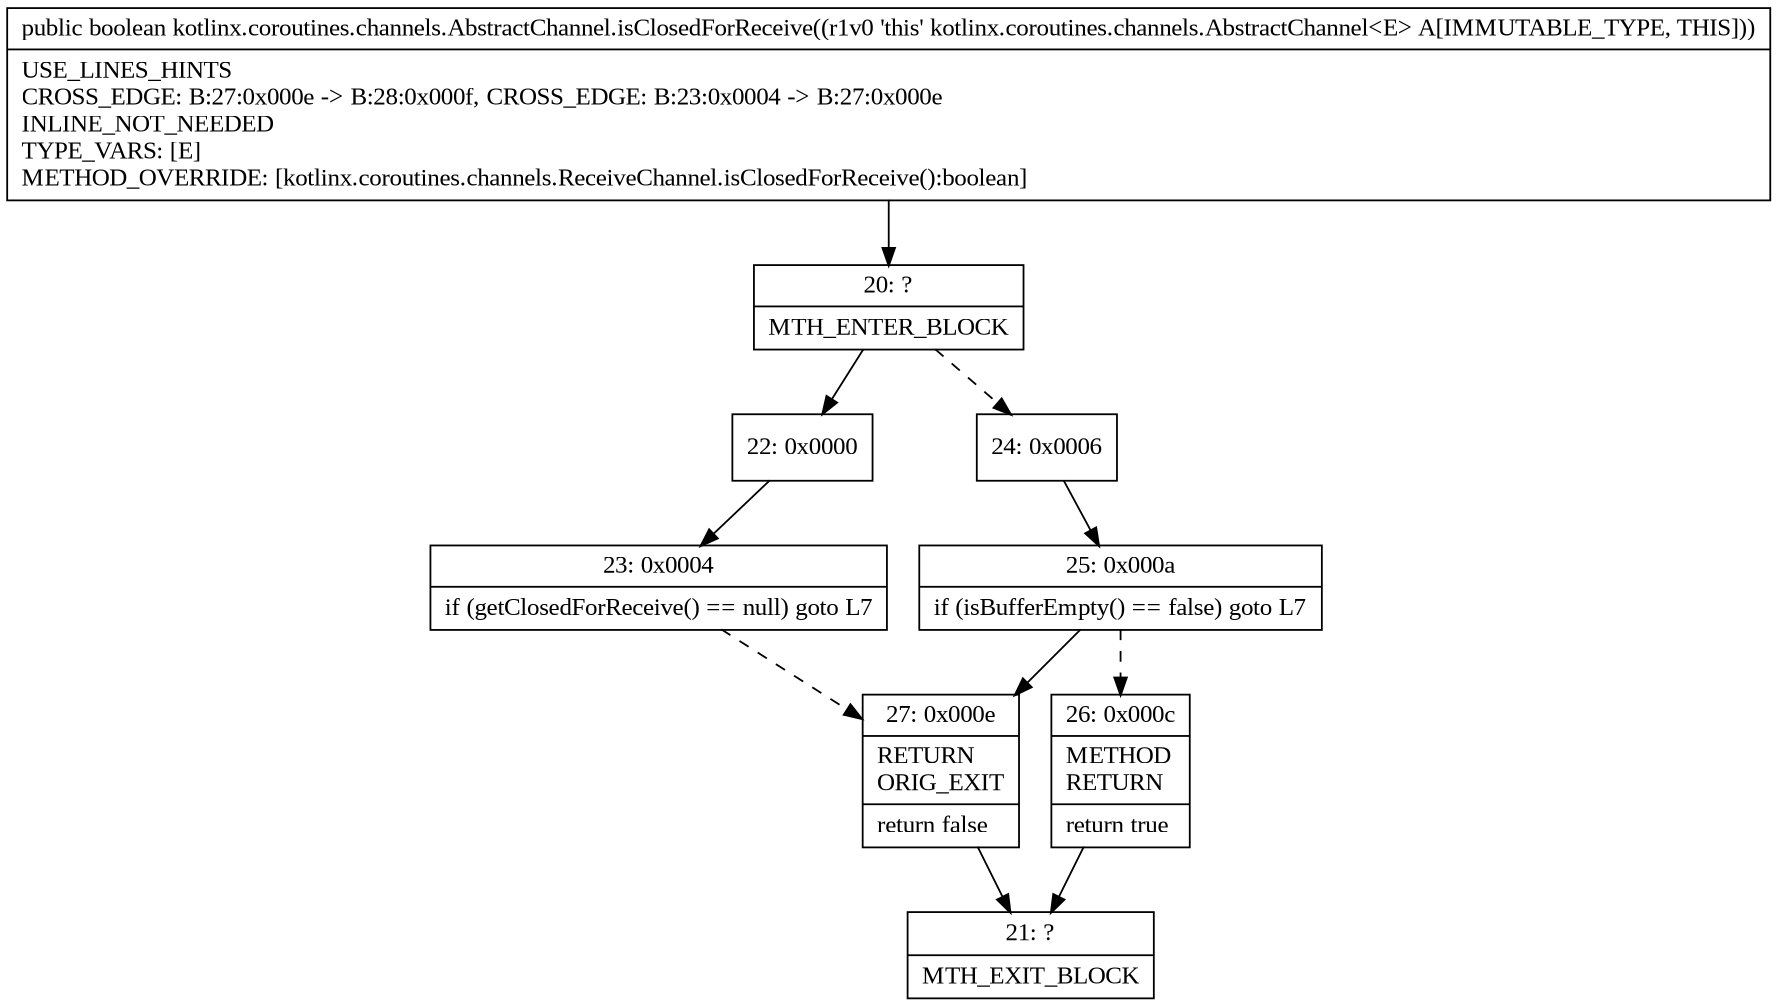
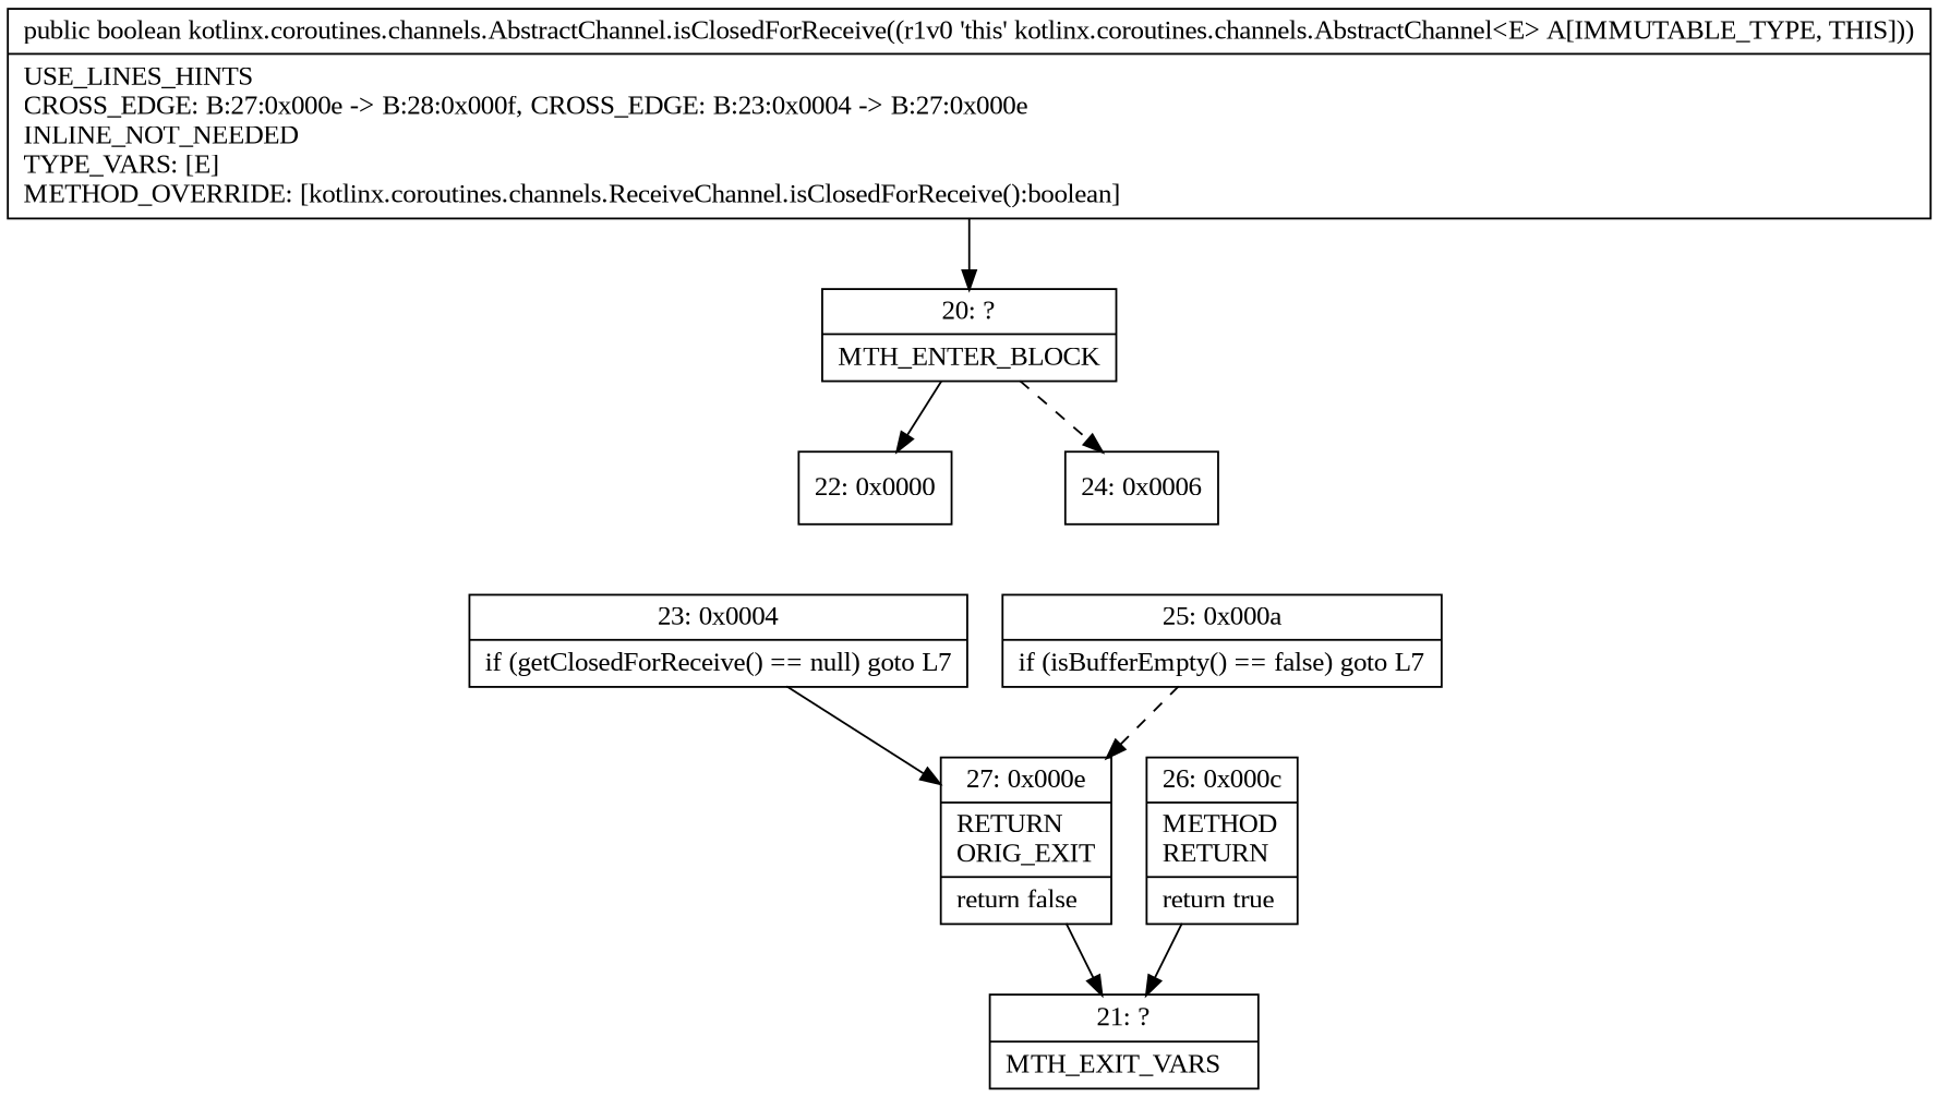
  digraph {
    fontname="Liberation Serif"
    node [fontname="Liberation Serif" shape=record]
    edge [fontname="Liberation Serif"]
    n1 [label="{20\:\ ?|MTH_ENTER_BLOCK\l}"]
    n2 [label="{22\:\ 0x0000}"]
    n3 [label="{24\:\ 0x0006}"]
    n4 [label="{23\:\ 0x0004|if (getClosedForReceive() == null) goto L7\l}"]
    n5 [label="{27\:\ 0x000e|RETURN\lORIG_EXIT\l|return false\l}"]
    n6 [label="{25\:\ 0x000a|if (isBufferEmpty() == false) goto L7\l}"]
-   n7 [label="{21\:\ ?|MTH_EXIT_BLOCK\l}"]
+   n7 [label="{21\:\ ?|MTH_EXIT_VARS\l}"]
    n8 [label="{26\:\ 0x000c|METHOD\lRETURN\l|return true\l}"]
    n9 [label="{public boolean kotlinx.coroutines.channels.AbstractChannel.isClosedForReceive((r1v0 'this' kotlinx.coroutines.channels.AbstractChannel\<E\> A[IMMUTABLE_TYPE, THIS]))  | USE_LINES_HINTS\lCROSS_EDGE: B:27:0x000e \-\> B:28:0x000f, CROSS_EDGE: B:23:0x0004 \-\> B:27:0x000e\lINLINE_NOT_NEEDED\lTYPE_VARS: [E]\lMETHOD_OVERRIDE: [kotlinx.coroutines.channels.ReceiveChannel.isClosedForReceive():boolean]\l}"]
    n1 -> n2
    n1 -> n3 [style=dashed]
-   n2 -> n4
-   n3 -> n6
-   n4 -> n5 [style=dashed]
+   n4 -> n5
    n5 -> n7
-   n6 -> n5
-   n6 -> n8 [style=dashed]
+   n6 -> n5 [style=dashed]
    n8 -> n7
    n9 -> n1
  }
